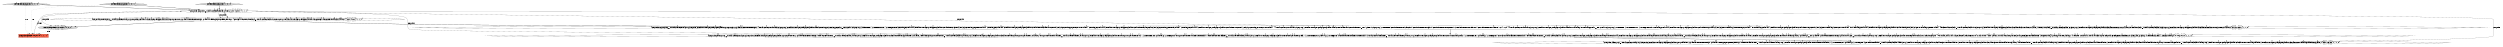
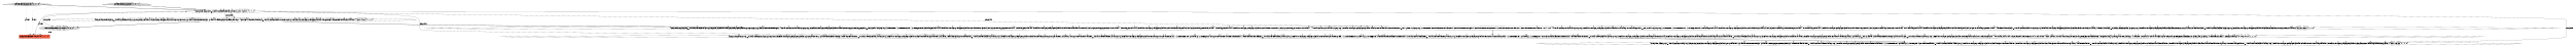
  digraph {
    node [fillcolor=white shape=ellipse style=filled]
    edge [style=bold]
    n1 [label="{Composite paramsGroup = UIUtils.createControlGroup(composite,SQLEditorMessages.pref_page_sql_editor_group_parameters,2,GridData.FILL_HORIZONTAL,0)enableSQLParameters = UIUtils.createCheckbox(paramsGroup,SQLEditorMessages.pref_page_sql_editor_checkbox_enable_sql_parameters,null,false,2)enableSQLAnonymousParameters = UIUtils.createCheckbox(paramsGroup,SQLEditorMessages.pref_page_sql_editor_checkbox_enable_sql_anonymous_parameters,null,false,2)anonymousParameterMarkText = UIUtils.createLabelText(paramsGroup,SQLEditorMessages.pref_page_sql_editor_text_anonymous_parameter_mark,\"\",SWT.BORDER,new GridData(32,SWT.DEFAULT))anonymousParameterMarkText.setTextLimit(1)namedParameterPrefixText = UIUtils.createLabelText(paramsGroup,SQLEditorMessages.pref_page_sql_editor_text_named_parameter_prefix,\"\",SWT.BORDER,new GridData(32,SWT.DEFAULT))namedParameterPrefixText.setTextLimit(1)controlCommandPrefixText = UIUtils.createLabelText(paramsGroup,SQLEditorMessages.pref_page_sql_editor_text_control_command_prefix,\"\",SWT.BORDER,new GridData(32,SWT.DEFAULT))controlCommandPrefixText.setTextLimit(1)enableParametersInDDL = UIUtils.createCheckbox(paramsGroup,SQLEditorMessages.pref_page_sql_editor_enable_parameters_in_ddl,SQLEditorMessages.pref_page_sql_editor_enable_parameters_in_ddl_tip,false,2)enableVariables = UIUtils.createCheckbox(paramsGroup,SQLEditorMessages.pref_page_sql_editor_enable_variables,SQLEditorMessages.pref_page_sql_editor_enable_variables_tip,false,2)GridData gd = new GridData(GridData.FILL_HORIZONTAL)gd.horizontalSpan = 2UIUtils.createLink(paramsGroup,SQLEditorMessages.pref_page_sql_editor_text_explanation_link,new SelectionAdapter(){@Override public void widgetSelected(SelectionEvent e){switch (e.text) {case \"params\":UIUtils.launchProgram(HelpUtils.getHelpExternalReference(\"SQL-Execution#dynamic-parameter-bindings\"))breakcase \"commands\":UIUtils.launchProgram(HelpUtils.getHelpExternalReference(\"Client-Side-Scripting\"))breakdefault:break}}).setLayoutData(gd)}@@@51@@@['1', '1', '0']"]
    n2 [label="{Composite delimGroup = UIUtils.createControlGroup(composite,SQLEditorMessages.pref_page_sql_editor_group_delimiters,2,GridData.FILL_HORIZONTAL | GridData.VERTICAL_ALIGN_BEGINNING,0)statementDelimiterText = UIUtils.createLabelText(delimGroup,SQLEditorMessages.pref_page_sql_editor_text_statement_delimiter,\"\",SWT.BORDER,new GridData(32,SWT.DEFAULT))ignoreNativeDelimiter = UIUtils.createCheckbox(delimGroup,SQLEditorMessages.pref_page_sql_editor_checkbox_ignore_native_delimiter,SQLEditorMessages.pref_page_sql_editor_checkbox_ignore_native_delimiter_tip,false,2)blankLineDelimiter = UIUtils.createCheckbox(delimGroup,SQLEditorMessages.pref_page_sql_editor_checkbox_blank_line_delimiter,SQLEditorMessages.pref_page_sql_editor_checkbox_blank_line_delimiter_tip,false,2)removeTrailingDelimiter = UIUtils.createCheckbox(delimGroup,SQLEditorMessages.pref_page_sql_editor_checkbox_remove_trailing_delimiter,SQLEditorMessages.pref_page_sql_editor_checkbox_remove_trailing_delimiter_tip,false,2)}@@@78@@@['1', '1', '0']"]
    n3 [fillcolor=tomato label="Composite parent@@@2@@@['1', '1', '1']" shape=box]
    n4 [label="Composite composite = UIUtils.createPlaceholder(parent,2,5)@@@3@@@['1', '1', '1']"]
    n5 [label="{Composite scriptsGroup = UIUtils.createControlGroup(composite,SQLEditorMessages.pref_page_sql_editor_group_scripts,2,GridData.FILL_HORIZONTAL,0){UIUtils.createControlLabel(scriptsGroup,SQLEditorMessages.pref_page_sql_editor_label_commit_type)commitTypeCombo = new Combo(scriptsGroup,SWT.BORDER | SWT.DROP_DOWN | SWT.READ_ONLY)commitTypeCombo.add(SQLEditorMessages.pref_page_sql_editor_combo_item_script_end,SQLScriptCommitType.AT_END.ordinal())commitTypeCombo.add(SQLEditorMessages.pref_page_sql_editor_combo_item_each_line_autocommit,SQLScriptCommitType.AUTOCOMMIT.ordinal())commitTypeCombo.add(SQLEditorMessages.pref_page_sql_editor_combo_item_each_spec_line,SQLScriptCommitType.NLINES.ordinal())commitTypeCombo.add(SQLEditorMessages.pref_page_sql_editor_combo_item_no_commit,SQLScriptCommitType.NO_COMMIT.ordinal())}{UIUtils.createControlLabel(scriptsGroup,SQLEditorMessages.pref_page_sql_editor_label_commit_after_line)commitLinesText = new Spinner(scriptsGroup,SWT.BORDER)commitLinesText.setSelection(0)commitLinesText.setDigits(0)commitLinesText.setIncrement(1)commitLinesText.setMinimum(1)commitLinesText.setMaximum(1024 * 1024)}{UIUtils.createControlLabel(scriptsGroup,SQLEditorMessages.pref_page_sql_editor_label_error_handling)errorHandlingCombo = new Combo(scriptsGroup,SWT.BORDER | SWT.DROP_DOWN | SWT.READ_ONLY)errorHandlingCombo.add(SQLEditorMessages.pref_page_sql_editor_combo_item_stop_rollback,SQLScriptErrorHandling.STOP_ROLLBACK.ordinal())errorHandlingCombo.add(SQLEditorMessages.pref_page_sql_editor_combo_item_stop_commit,SQLScriptErrorHandling.STOP_COMMIT.ordinal())errorHandlingCombo.add(SQLEditorMessages.pref_page_sql_editor_combo_item_ignore,SQLScriptErrorHandling.IGNORE.ordinal())}fetchResultSetsCheck = UIUtils.createCheckbox(scriptsGroup,SQLEditorMessages.pref_page_sql_editor_checkbox_fetch_resultsets,null,false,2)resetCursorCheck = UIUtils.createCheckbox(scriptsGroup,SQLEditorMessages.pref_page_sql_editor_checkbox_reset_cursor,null,false,2)maxEditorCheck = UIUtils.createCheckbox(scriptsGroup,SQLEditorMessages.pref_page_sql_editor_checkbox_max_editor_on_script_exec,null,false,2)}@@@21@@@['1', '1', '0']"]
    n6 [label="{Composite commonGroup = UIUtils.createControlGroup(composite,UIDashboardMessages.pref_page_dashboards_group_common,2,GridData.FILL_HORIZONTAL | GridData.VERTICAL_ALIGN_BEGINNING,0){openSeparateConnectionCheck = UIUtils.createCheckbox(commonGroup,UIDashboardMessages.pref_page_dashboards_open_separate_connection_label,null,false,2)}}@@@4@@@['1', '1', '1']"]
    n7 [fillcolor=lightgray label="return composite@@@10@@@['0', '0', '1']"]
    n8 [fillcolor=lightgray label="createPreferenceContent['0', '1', '0']" shape=diamond]
    n9 [fillcolor=lightgray label="createPreferenceContent['0', '0', '1']" shape=diamond]
-   n10 [fillcolor=lightgray label="createPreferenceContent['1', '0', '0']" shape=diamond]
    n1 -> n2
    n3 -> n4 [label=parent style=solid]
    n4 -> n1 [label=composite style=solid]
    n4 -> n2 [label=composite style=solid]
    n4 -> n5 [label=composite style=solid]
    n4 -> n6 [label=composite style=solid]
    n4 -> n6
    n4 -> n7 [label=composite style=solid]
    n5 -> n1
    n6 -> n5
    n6 -> n7
    n7 -> n3 [label=true style=dotted]
-   n8 -> n3 [label=true style=dotted]
+   n8 -> n3 [label=parent style=dotted]
    n8 -> n4
-   n9 -> n3 [label=true style=dotted]
+   n9 -> n3 [label=parent style=dotted]
    n9 -> n4
-   n10 -> n4
  }
